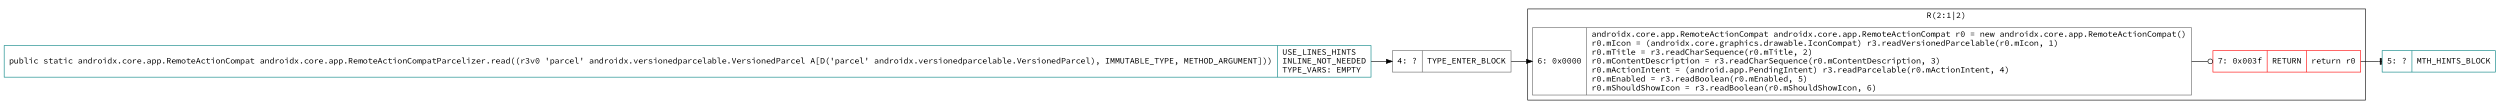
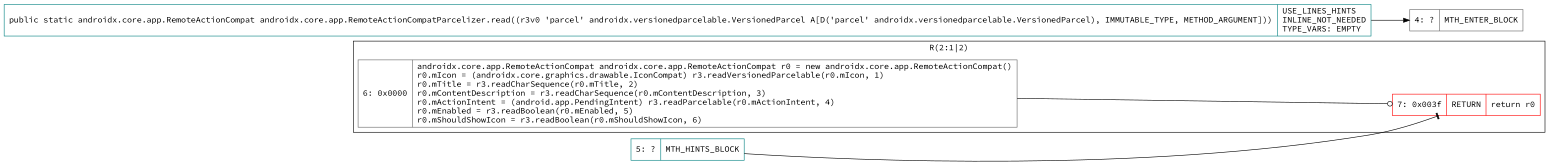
  digraph {
    fontname="Source Code Pro"
    rankdir=LR
    node [color=gray40 fontname="Source Code Pro" shape=record]
    edge [arrowhead=normal color=black fontname="Source Code Pro"]
    n1 [label="{6\:\ 0x0000|androidx.core.app.RemoteActionCompat androidx.core.app.RemoteActionCompat r0 = new androidx.core.app.RemoteActionCompat()\lr0.mIcon = (androidx.core.graphics.drawable.IconCompat) r3.readVersionedParcelable(r0.mIcon, 1)\lr0.mTitle = r3.readCharSequence(r0.mTitle, 2)\lr0.mContentDescription = r3.readCharSequence(r0.mContentDescription, 3)\lr0.mActionIntent = (android.app.PendingIntent) r3.readParcelable(r0.mActionIntent, 4)\lr0.mEnabled = r3.readBoolean(r0.mEnabled, 5)\lr0.mShouldShowIcon = r3.readBoolean(r0.mShouldShowIcon, 6)\l}"]
    n2 [color=red label="{7\:\ 0x003f|RETURN\l|return r0\l}"]
    n3 [color=teal label="{5\:\ ?|MTH_HINTS_BLOCK\l}"]
-   n4 [label="{4\:\ ?|TYPE_ENTER_BLOCK\l}"]
+   n4 [label="{4\:\ ?|MTH_ENTER_BLOCK\l}"]
    n5 [color=teal label="{public static androidx.core.app.RemoteActionCompat androidx.core.app.RemoteActionCompatParcelizer.read((r3v0 'parcel' androidx.versionedparcelable.VersionedParcel A[D('parcel' androidx.versionedparcelable.VersionedParcel), IMMUTABLE_TYPE, METHOD_ARGUMENT]))  | USE_LINES_HINTS\lINLINE_NOT_NEEDED\lTYPE_VARS: EMPTY\l}"]
    subgraph cluster_1 {
      label="R(2:1|2)"
      n1
      n2
    }
    n1 -> n2 [arrowhead=odot]
-   n2 -> n3 [arrowhead=tee]
-   n4 -> n1
+   n3 -> n2 [arrowhead=tee]
    n5 -> n4
  }
